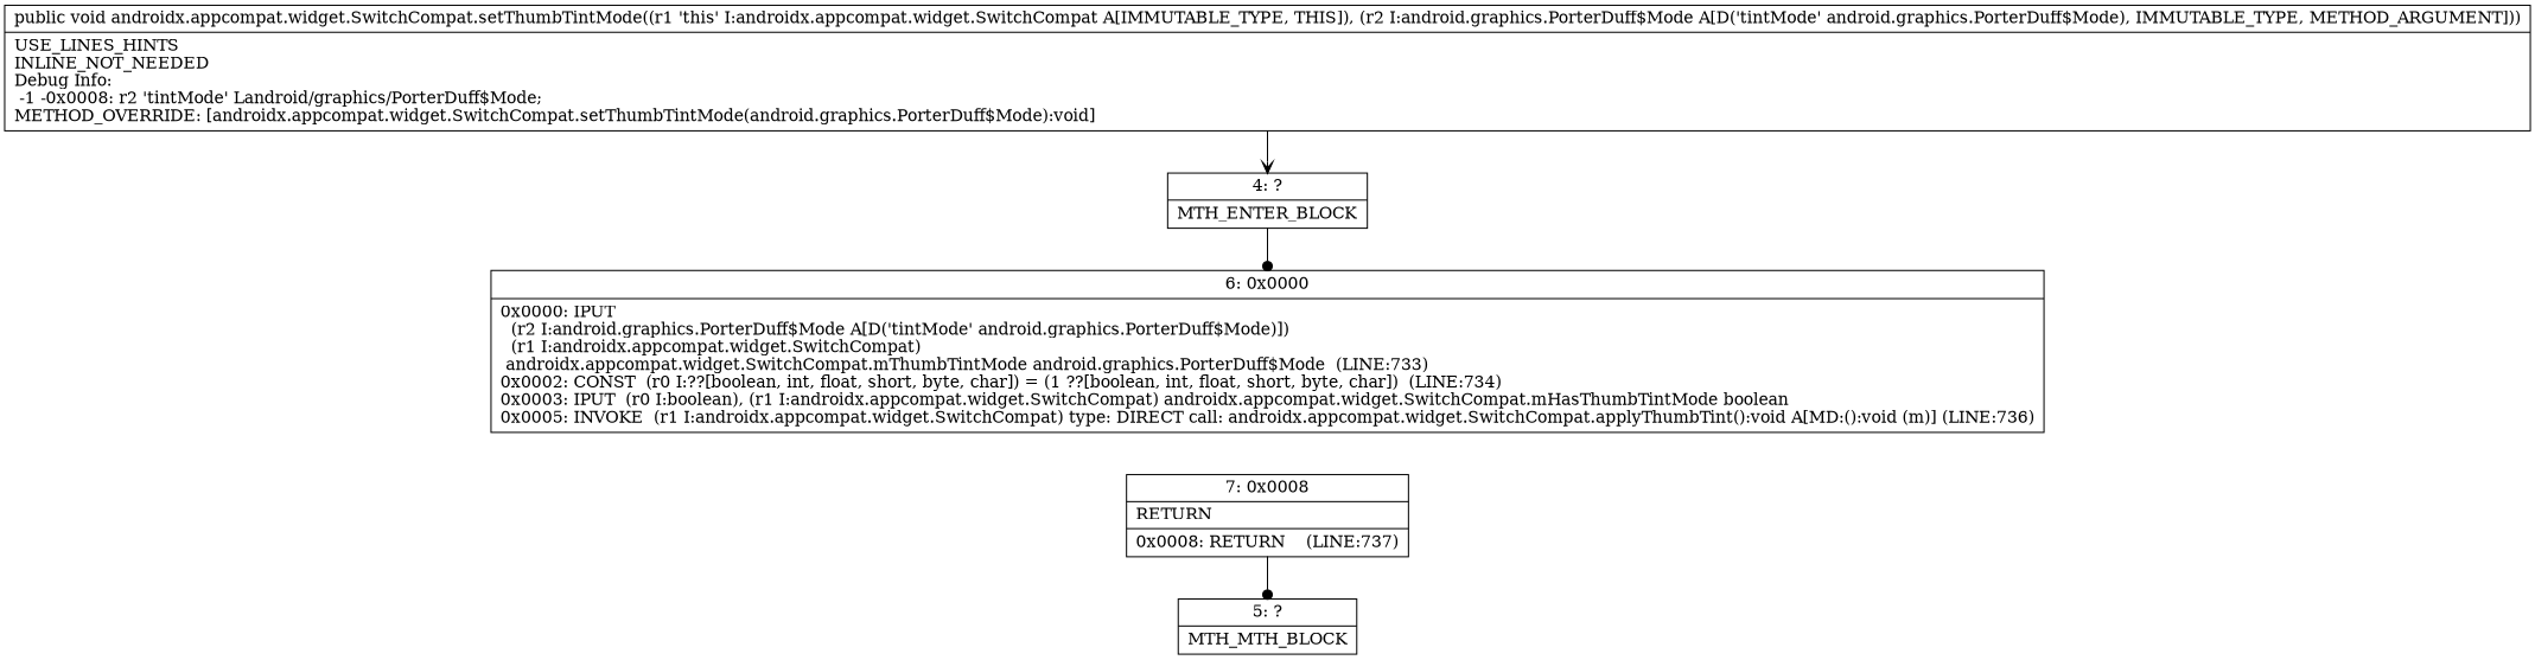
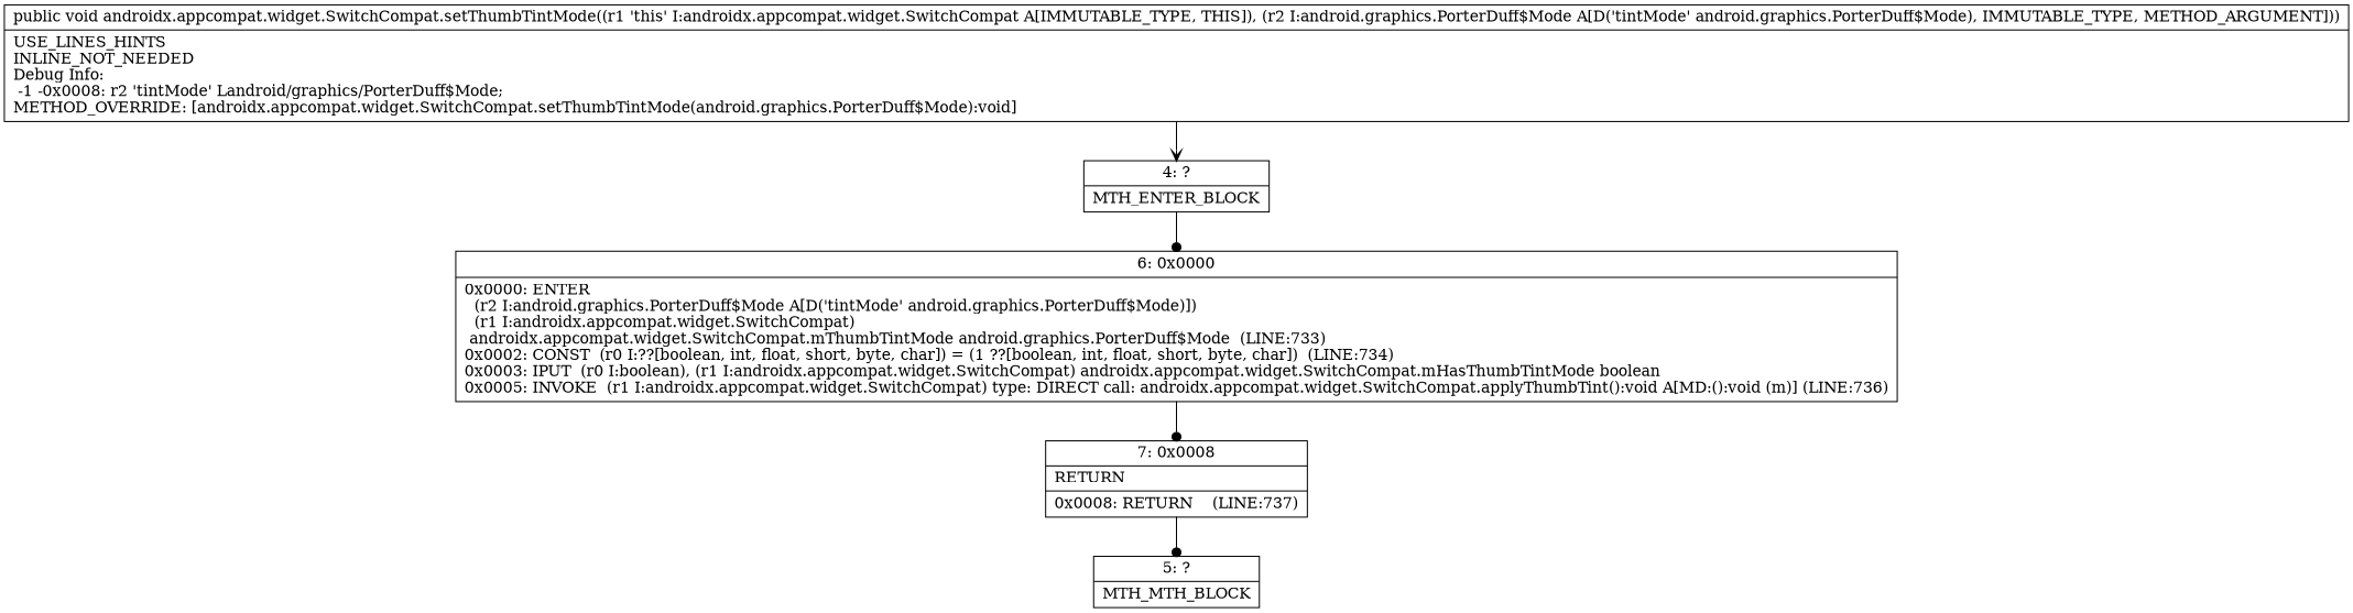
  digraph {
    node [shape=record]
    edge [arrowhead=dot]
    n1 [label="{4\:\ ?|MTH_ENTER_BLOCK\l}"]
-   n2 [label="{6\:\ 0x0000|0x0000: IPUT  \l  (r2 I:android.graphics.PorterDuff$Mode A[D('tintMode' android.graphics.PorterDuff$Mode)])\l  (r1 I:androidx.appcompat.widget.SwitchCompat)\l androidx.appcompat.widget.SwitchCompat.mThumbTintMode android.graphics.PorterDuff$Mode  (LINE:733)\l0x0002: CONST  (r0 I:??[boolean, int, float, short, byte, char]) = (1 ??[boolean, int, float, short, byte, char])  (LINE:734)\l0x0003: IPUT  (r0 I:boolean), (r1 I:androidx.appcompat.widget.SwitchCompat) androidx.appcompat.widget.SwitchCompat.mHasThumbTintMode boolean \l0x0005: INVOKE  (r1 I:androidx.appcompat.widget.SwitchCompat) type: DIRECT call: androidx.appcompat.widget.SwitchCompat.applyThumbTint():void A[MD:():void (m)] (LINE:736)\l}"]
+   n2 [label="{6\:\ 0x0000|0x0000: ENTER  \l  (r2 I:android.graphics.PorterDuff$Mode A[D('tintMode' android.graphics.PorterDuff$Mode)])\l  (r1 I:androidx.appcompat.widget.SwitchCompat)\l androidx.appcompat.widget.SwitchCompat.mThumbTintMode android.graphics.PorterDuff$Mode  (LINE:733)\l0x0002: CONST  (r0 I:??[boolean, int, float, short, byte, char]) = (1 ??[boolean, int, float, short, byte, char])  (LINE:734)\l0x0003: IPUT  (r0 I:boolean), (r1 I:androidx.appcompat.widget.SwitchCompat) androidx.appcompat.widget.SwitchCompat.mHasThumbTintMode boolean \l0x0005: INVOKE  (r1 I:androidx.appcompat.widget.SwitchCompat) type: DIRECT call: androidx.appcompat.widget.SwitchCompat.applyThumbTint():void A[MD:():void (m)] (LINE:736)\l}"]
    n3 [label="{7\:\ 0x0008|RETURN\l|0x0008: RETURN    (LINE:737)\l}"]
    n4 [label="{5\:\ ?|MTH_MTH_BLOCK\l}"]
    n5 [label="{public void androidx.appcompat.widget.SwitchCompat.setThumbTintMode((r1 'this' I:androidx.appcompat.widget.SwitchCompat A[IMMUTABLE_TYPE, THIS]), (r2 I:android.graphics.PorterDuff$Mode A[D('tintMode' android.graphics.PorterDuff$Mode), IMMUTABLE_TYPE, METHOD_ARGUMENT]))  | USE_LINES_HINTS\lINLINE_NOT_NEEDED\lDebug Info:\l  \-1 \-0x0008: r2 'tintMode' Landroid\/graphics\/PorterDuff$Mode;\lMETHOD_OVERRIDE: [androidx.appcompat.widget.SwitchCompat.setThumbTintMode(android.graphics.PorterDuff$Mode):void]\l}"]
    n1 -> n2
+   n2 -> n3
    n3 -> n4
    n5 -> n1 [arrowhead=vee]
  }
